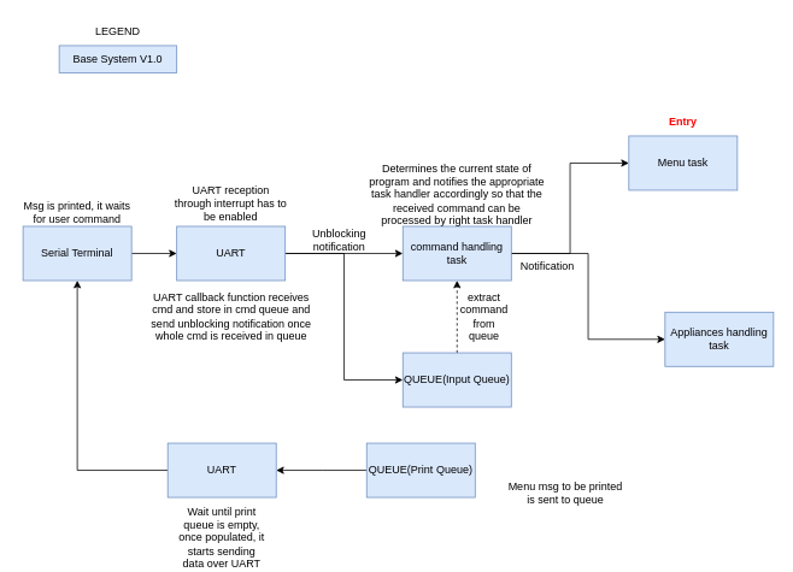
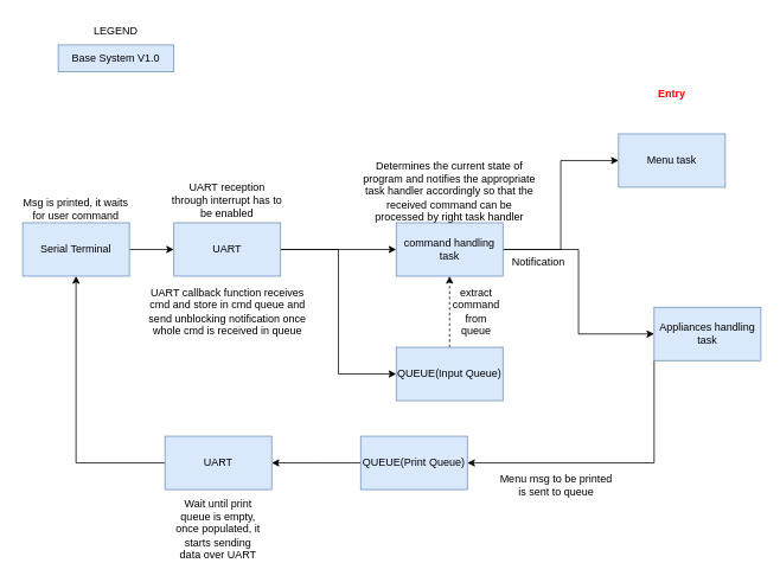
  <mxCell id="0" />
  <mxCell id="1" parent="0" />
  <mxCell id="2" style="edgeStyle=orthogonalEdgeStyle;rounded=0;orthogonalLoop=1;jettySize=auto;html=1;entryX=0;entryY=0.5;entryDx=0;entryDy=0;" parent="1" source="3" target="6" edge="1"><mxGeometry relative="1" as="geometry"><Array as="points"><mxPoint x="125" y="280" /></Array></mxGeometry></mxCell>
  <mxCell id="3" value="Serial Terminal" style="rounded=0;whiteSpace=wrap;html=1;fillColor=#dae8fc;strokeColor=#6c8ebf;" parent="1" vertex="1"><mxGeometry x="25" y="250" width="120" height="60" as="geometry" /></mxCell>
  <mxCell id="4" style="edgeStyle=orthogonalEdgeStyle;rounded=0;orthogonalLoop=1;jettySize=auto;html=1;entryX=0;entryY=0.5;entryDx=0;entryDy=0;" parent="1" source="6" target="17" edge="1"><mxGeometry relative="1" as="geometry" /></mxCell>
  <mxCell id="5" style="edgeStyle=orthogonalEdgeStyle;rounded=0;orthogonalLoop=1;jettySize=auto;html=1;entryX=0;entryY=0.5;entryDx=0;entryDy=0;" edge="1" parent="1" source="6" target="8"><mxGeometry relative="1" as="geometry" /></mxCell>
  <mxCell id="6" value="UART" style="rounded=0;whiteSpace=wrap;html=1;fillColor=#dae8fc;strokeColor=#6c8ebf;" parent="1" vertex="1"><mxGeometry x="195" y="250" width="120" height="60" as="geometry" /></mxCell>
  <mxCell id="7" style="edgeStyle=orthogonalEdgeStyle;rounded=0;orthogonalLoop=1;jettySize=auto;html=1;entryX=0.5;entryY=1;entryDx=0;entryDy=0;dashed=1;" edge="1" parent="1" source="8" target="17"><mxGeometry relative="1" as="geometry" /></mxCell>
  <mxCell id="8" value="QUEUE(Input Queue)" style="rounded=0;whiteSpace=wrap;html=1;fillColor=#dae8fc;strokeColor=#6c8ebf;" parent="1" vertex="1"><mxGeometry x="445" y="390" width="120" height="60" as="geometry" /></mxCell>
  <mxCell id="9" style="edgeStyle=orthogonalEdgeStyle;rounded=0;orthogonalLoop=1;jettySize=auto;html=1;" parent="1" source="10" target="3" edge="1"><mxGeometry relative="1" as="geometry" /></mxCell>
  <mxCell id="10" value="UART" style="rounded=0;whiteSpace=wrap;html=1;fillColor=#dae8fc;strokeColor=#6c8ebf;" parent="1" vertex="1"><mxGeometry x="185" y="490" width="120" height="60" as="geometry" /></mxCell>
  <mxCell id="11" style="edgeStyle=orthogonalEdgeStyle;rounded=0;orthogonalLoop=1;jettySize=auto;html=1;" parent="1" source="12" edge="1"><mxGeometry relative="1" as="geometry"><mxPoint x="305" y="520" as="targetPoint" /></mxGeometry></mxCell>
  <mxCell id="12" value="QUEUE(Print Queue)" style="rounded=0;whiteSpace=wrap;html=1;fillColor=#dae8fc;strokeColor=#6c8ebf;" parent="1" vertex="1"><mxGeometry x="405" y="490" width="120" height="60" as="geometry" /></mxCell>
+ <mxCell id="13" style="edgeStyle=orthogonalEdgeStyle;rounded=0;orthogonalLoop=1;jettySize=auto;html=1;entryX=1;entryY=0.5;entryDx=0;entryDy=0;" edge="1" parent="1" source="14" target="12"><mxGeometry relative="1" as="geometry"><Array as="points"><mxPoint x="735" y="520" /></Array></mxGeometry></mxCell>
  <mxCell id="14" value="Appliances handling task" style="rounded=0;whiteSpace=wrap;html=1;fillColor=#dae8fc;strokeColor=#6c8ebf;" parent="1" vertex="1"><mxGeometry x="735" y="345" width="120" height="60" as="geometry" /></mxCell>
  <mxCell id="15" style="edgeStyle=orthogonalEdgeStyle;rounded=0;orthogonalLoop=1;jettySize=auto;html=1;entryX=0;entryY=0.5;entryDx=0;entryDy=0;" edge="1" parent="1" source="17" target="22"><mxGeometry relative="1" as="geometry" /></mxCell>
  <mxCell id="16" style="edgeStyle=orthogonalEdgeStyle;rounded=0;orthogonalLoop=1;jettySize=auto;html=1;entryX=0;entryY=0.5;entryDx=0;entryDy=0;" edge="1" parent="1" source="17" target="14"><mxGeometry relative="1" as="geometry" /></mxCell>
  <mxCell id="17" value="command handling task" style="rounded=0;whiteSpace=wrap;html=1;fillColor=#dae8fc;strokeColor=#6c8ebf;" vertex="1" parent="1"><mxGeometry x="445" y="250" width="120" height="60" as="geometry" /></mxCell>
  <mxCell id="18" value="Determines the current state of program and notifies the appropriate task handler accordingly so that the received command can be processed by right task handler" style="text;html=1;strokeColor=none;fillColor=none;align=center;verticalAlign=middle;whiteSpace=wrap;rounded=0;" vertex="1" parent="1"><mxGeometry x="405" y="200" width="200" height="30" as="geometry" /></mxCell>
  <mxCell id="19" style="edgeStyle=orthogonalEdgeStyle;rounded=0;orthogonalLoop=1;jettySize=auto;html=1;exitX=0.5;exitY=1;exitDx=0;exitDy=0;" edge="1" parent="1" source="18" target="18"><mxGeometry relative="1" as="geometry" /></mxCell>
  <mxCell id="20" value="UART callback function receives cmd and store in cmd queue and send unblocking notification once whole cmd is received in queue" style="text;html=1;strokeColor=none;fillColor=none;align=center;verticalAlign=middle;whiteSpace=wrap;rounded=0;" vertex="1" parent="1"><mxGeometry x="157.5" y="320" width="195" height="60" as="geometry" /></mxCell>
- <mxCell id="21" value="Unblocking notification" style="text;html=1;strokeColor=none;fillColor=none;align=center;verticalAlign=middle;whiteSpace=wrap;rounded=0;" vertex="1" parent="1"><mxGeometry x="345" y="250" width="60" height="30" as="geometry" /></mxCell>
  <mxCell id="22" value="Menu task" style="rounded=0;whiteSpace=wrap;html=1;fillColor=#dae8fc;strokeColor=#6c8ebf;" vertex="1" parent="1"><mxGeometry x="695" y="150" width="120" height="60" as="geometry" /></mxCell>
  <mxCell id="23" value="extract command from queue" style="text;html=1;strokeColor=none;fillColor=none;align=center;verticalAlign=middle;whiteSpace=wrap;rounded=0;" vertex="1" parent="1"><mxGeometry x="505" y="335" width="60" height="30" as="geometry" /></mxCell>
  <mxCell id="24" value="Menu msg to be printed is sent to queue" style="text;html=1;strokeColor=none;fillColor=none;align=center;verticalAlign=middle;whiteSpace=wrap;rounded=0;" vertex="1" parent="1"><mxGeometry x="555" y="520" width="140" height="50" as="geometry" /></mxCell>
  <mxCell id="25" value="Wait until print queue is empty, once populated, it starts sending data over UART" style="text;html=1;strokeColor=none;fillColor=none;align=center;verticalAlign=middle;whiteSpace=wrap;rounded=0;" vertex="1" parent="1"><mxGeometry x="195" y="580" width="100" height="30" as="geometry" /></mxCell>
  <mxCell id="26" value="Msg is printed, it waits for user command" style="text;html=1;strokeColor=none;fillColor=none;align=center;verticalAlign=middle;whiteSpace=wrap;rounded=0;" vertex="1" parent="1"><mxGeometry x="20" y="220" width="130" height="30" as="geometry" /></mxCell>
  <mxCell id="27" value="UART reception through interrupt has to be enabled" style="text;html=1;strokeColor=none;fillColor=none;align=center;verticalAlign=middle;whiteSpace=wrap;rounded=0;" vertex="1" parent="1"><mxGeometry x="190" y="210" width="130" height="30" as="geometry" /></mxCell>
  <mxCell id="28" value="Notification" style="text;html=1;strokeColor=none;fillColor=none;align=center;verticalAlign=middle;whiteSpace=wrap;rounded=0;" vertex="1" parent="1"><mxGeometry x="515" y="280" width="180" height="30" as="geometry" /></mxCell>
- <mxCell id="29" value="&lt;b&gt;&lt;font color=&quot;#ff0000&quot;&gt;Entry&lt;/font&gt;&lt;/b&gt;" style="text;html=1;strokeColor=none;fillColor=none;align=center;verticalAlign=middle;whiteSpace=wrap;rounded=0;" vertex="1" parent="1"><mxGeometry x="725" y="120" width="60" height="30" as="geometry" /></mxCell>
+ <mxCell id="29" value="&lt;b&gt;&lt;font color=&quot;#ff0000&quot;&gt;Entry&lt;/font&gt;&lt;/b&gt;" style="text;html=1;strokeColor=none;fillColor=none;align=center;verticalAlign=middle;whiteSpace=wrap;rounded=0;" vertex="1" parent="1"><mxGeometry x="725" y="90" width="60" height="30" as="geometry" /></mxCell>
  <mxCell id="30" value="&lt;font color=&quot;#000000&quot;&gt;Base System V1.0&lt;/font&gt;" style="rounded=0;whiteSpace=wrap;html=1;fillColor=#dae8fc;strokeColor=#6c8ebf;" vertex="1" parent="1"><mxGeometry x="65" y="50" width="130" height="30" as="geometry" /></mxCell>
  <mxCell id="31" value="&lt;font color=&quot;#000000&quot;&gt;LEGEND&lt;/font&gt;" style="text;html=1;strokeColor=none;fillColor=none;align=center;verticalAlign=middle;whiteSpace=wrap;rounded=0;fontColor=#FF0000;" vertex="1" parent="1"><mxGeometry x="100" y="20" width="60" height="30" as="geometry" /></mxCell>
